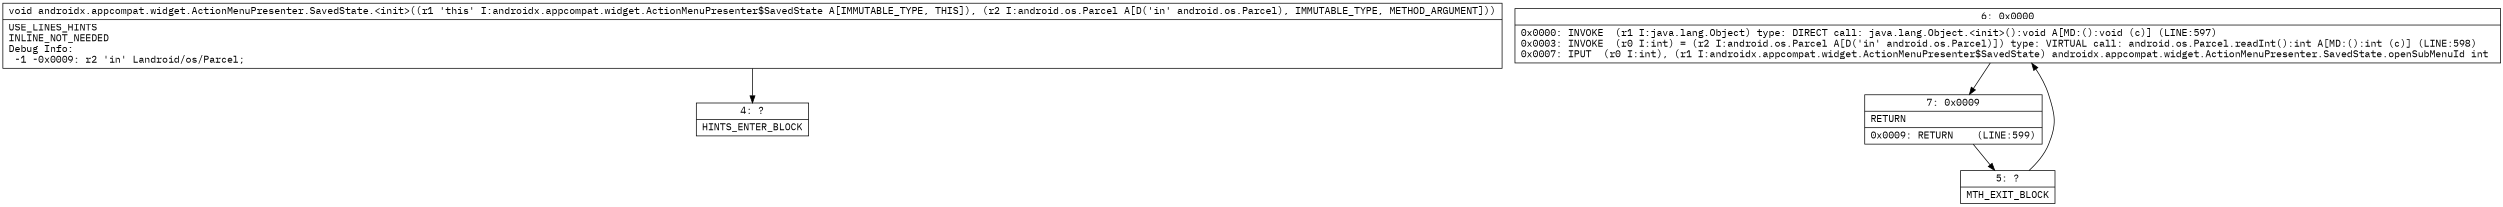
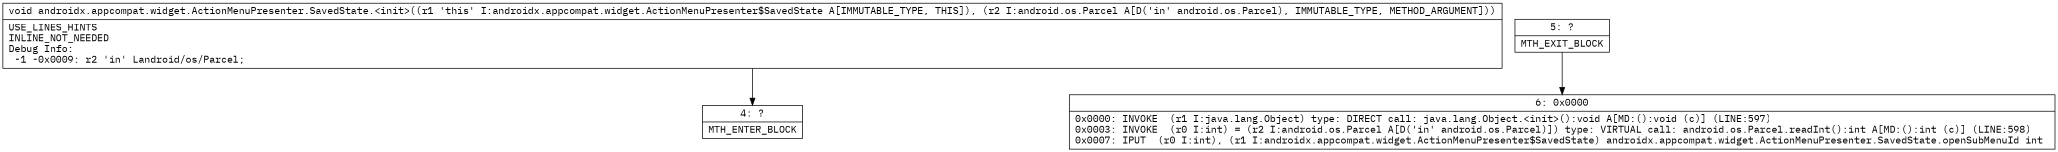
  digraph {
    fontname="IBM Plex Mono"
    node [fontname="IBM Plex Mono" shape=record]
    edge [fontname="IBM Plex Mono"]
-   n1 [label="{4\:\ ?|HINTS_ENTER_BLOCK\l}"]
+   n1 [label="{4\:\ ?|MTH_ENTER_BLOCK\l}"]
    n2 [label="{6\:\ 0x0000|0x0000: INVOKE  (r1 I:java.lang.Object) type: DIRECT call: java.lang.Object.\<init\>():void A[MD:():void (c)] (LINE:597)\l0x0003: INVOKE  (r0 I:int) = (r2 I:android.os.Parcel A[D('in' android.os.Parcel)]) type: VIRTUAL call: android.os.Parcel.readInt():int A[MD:():int (c)] (LINE:598)\l0x0007: IPUT  (r0 I:int), (r1 I:androidx.appcompat.widget.ActionMenuPresenter$SavedState) androidx.appcompat.widget.ActionMenuPresenter.SavedState.openSubMenuId int \l}"]
-   n3 [label="{7\:\ 0x0009|RETURN\l|0x0009: RETURN    (LINE:599)\l}"]
    n4 [label="{5\:\ ?|MTH_EXIT_BLOCK\l}"]
    n5 [label="{void androidx.appcompat.widget.ActionMenuPresenter.SavedState.\<init\>((r1 'this' I:androidx.appcompat.widget.ActionMenuPresenter$SavedState A[IMMUTABLE_TYPE, THIS]), (r2 I:android.os.Parcel A[D('in' android.os.Parcel), IMMUTABLE_TYPE, METHOD_ARGUMENT]))  | USE_LINES_HINTS\lINLINE_NOT_NEEDED\lDebug Info:\l  \-1 \-0x0009: r2 'in' Landroid\/os\/Parcel;\l}"]
-   n2 -> n3
-   n3 -> n4
    n4 -> n2
    n5 -> n1
  }
